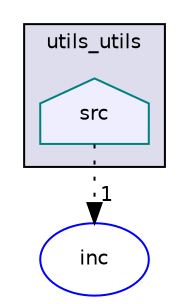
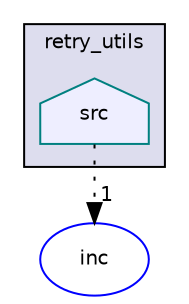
  digraph {
    compound=true
    node [fontname=Helvetica fontsize=10 style=filled]
    n1 [fillcolor="#eeeeff" label=src pencolor=black shape=house color=teal]
    n2 [color=blue fillcolor=white label=inc shape=ellipse]
    subgraph cluster_1 {
      bgcolor="#ddddee"
      fontname=Helvetica
      fontsize=10
-     label=utils_utils
+     label=retry_utils
      pencolor=black
      n1
    }
    n1 -> n2 [headlabel=1 labeldistance=1.5 labelfontname=Helvetica labelfontsize=10 style=dotted]
  }
